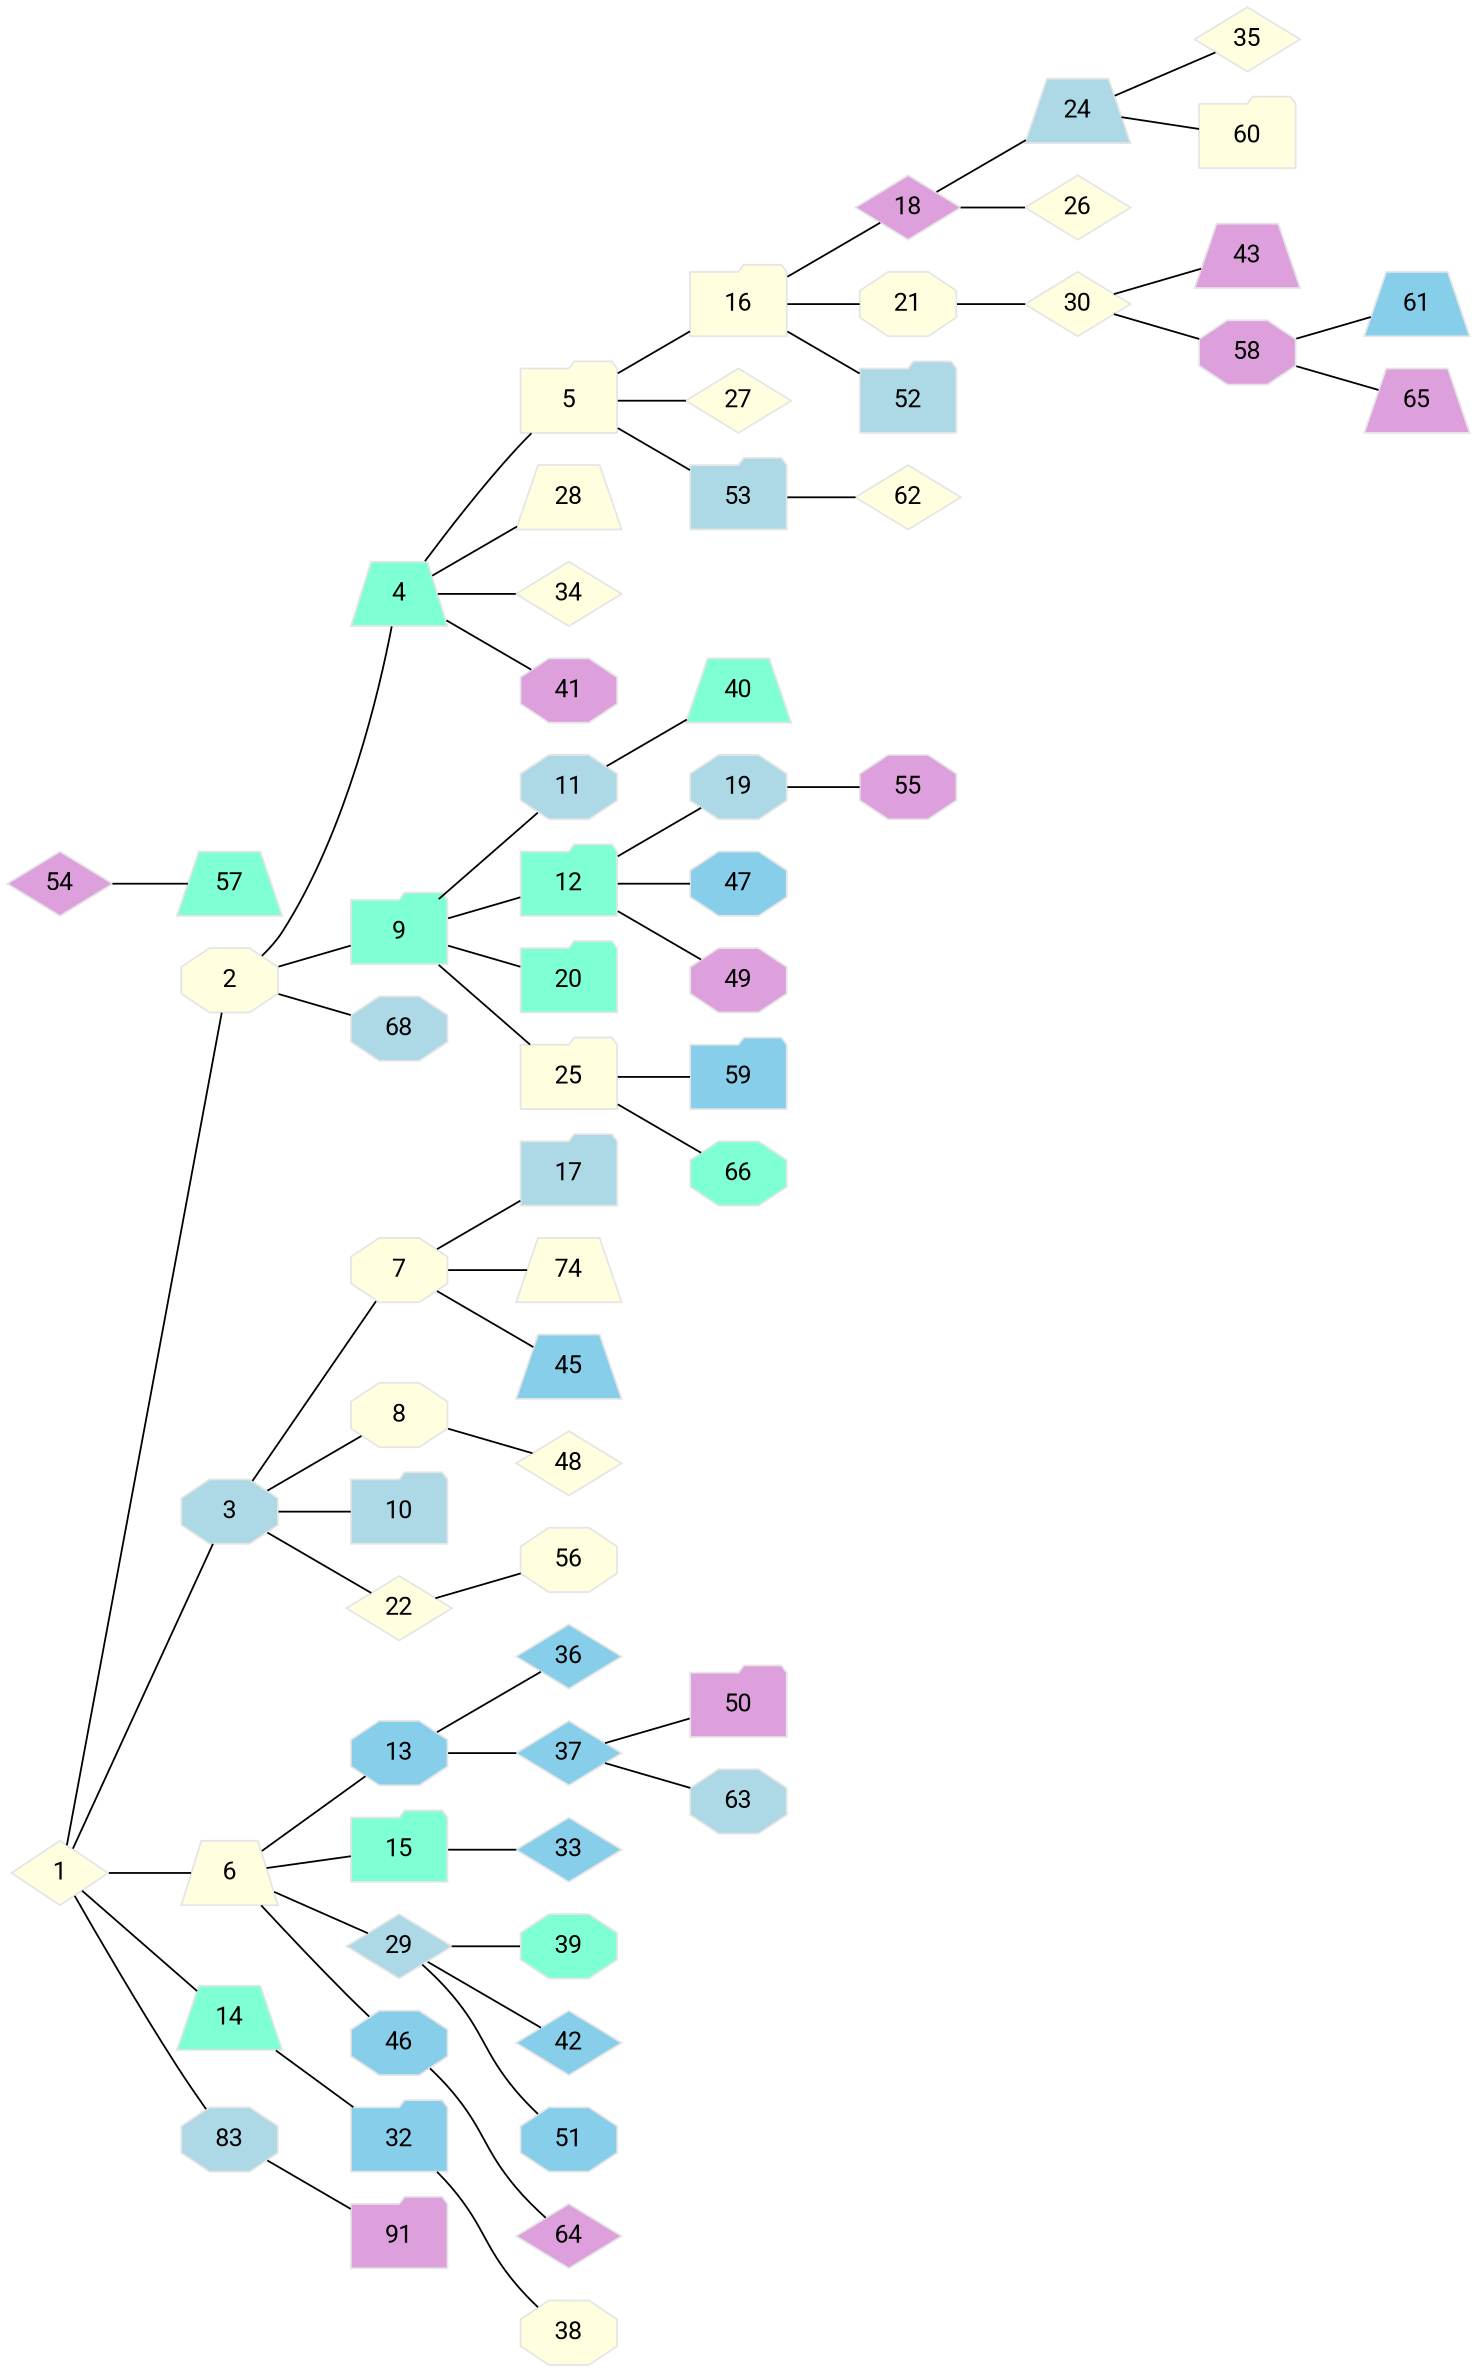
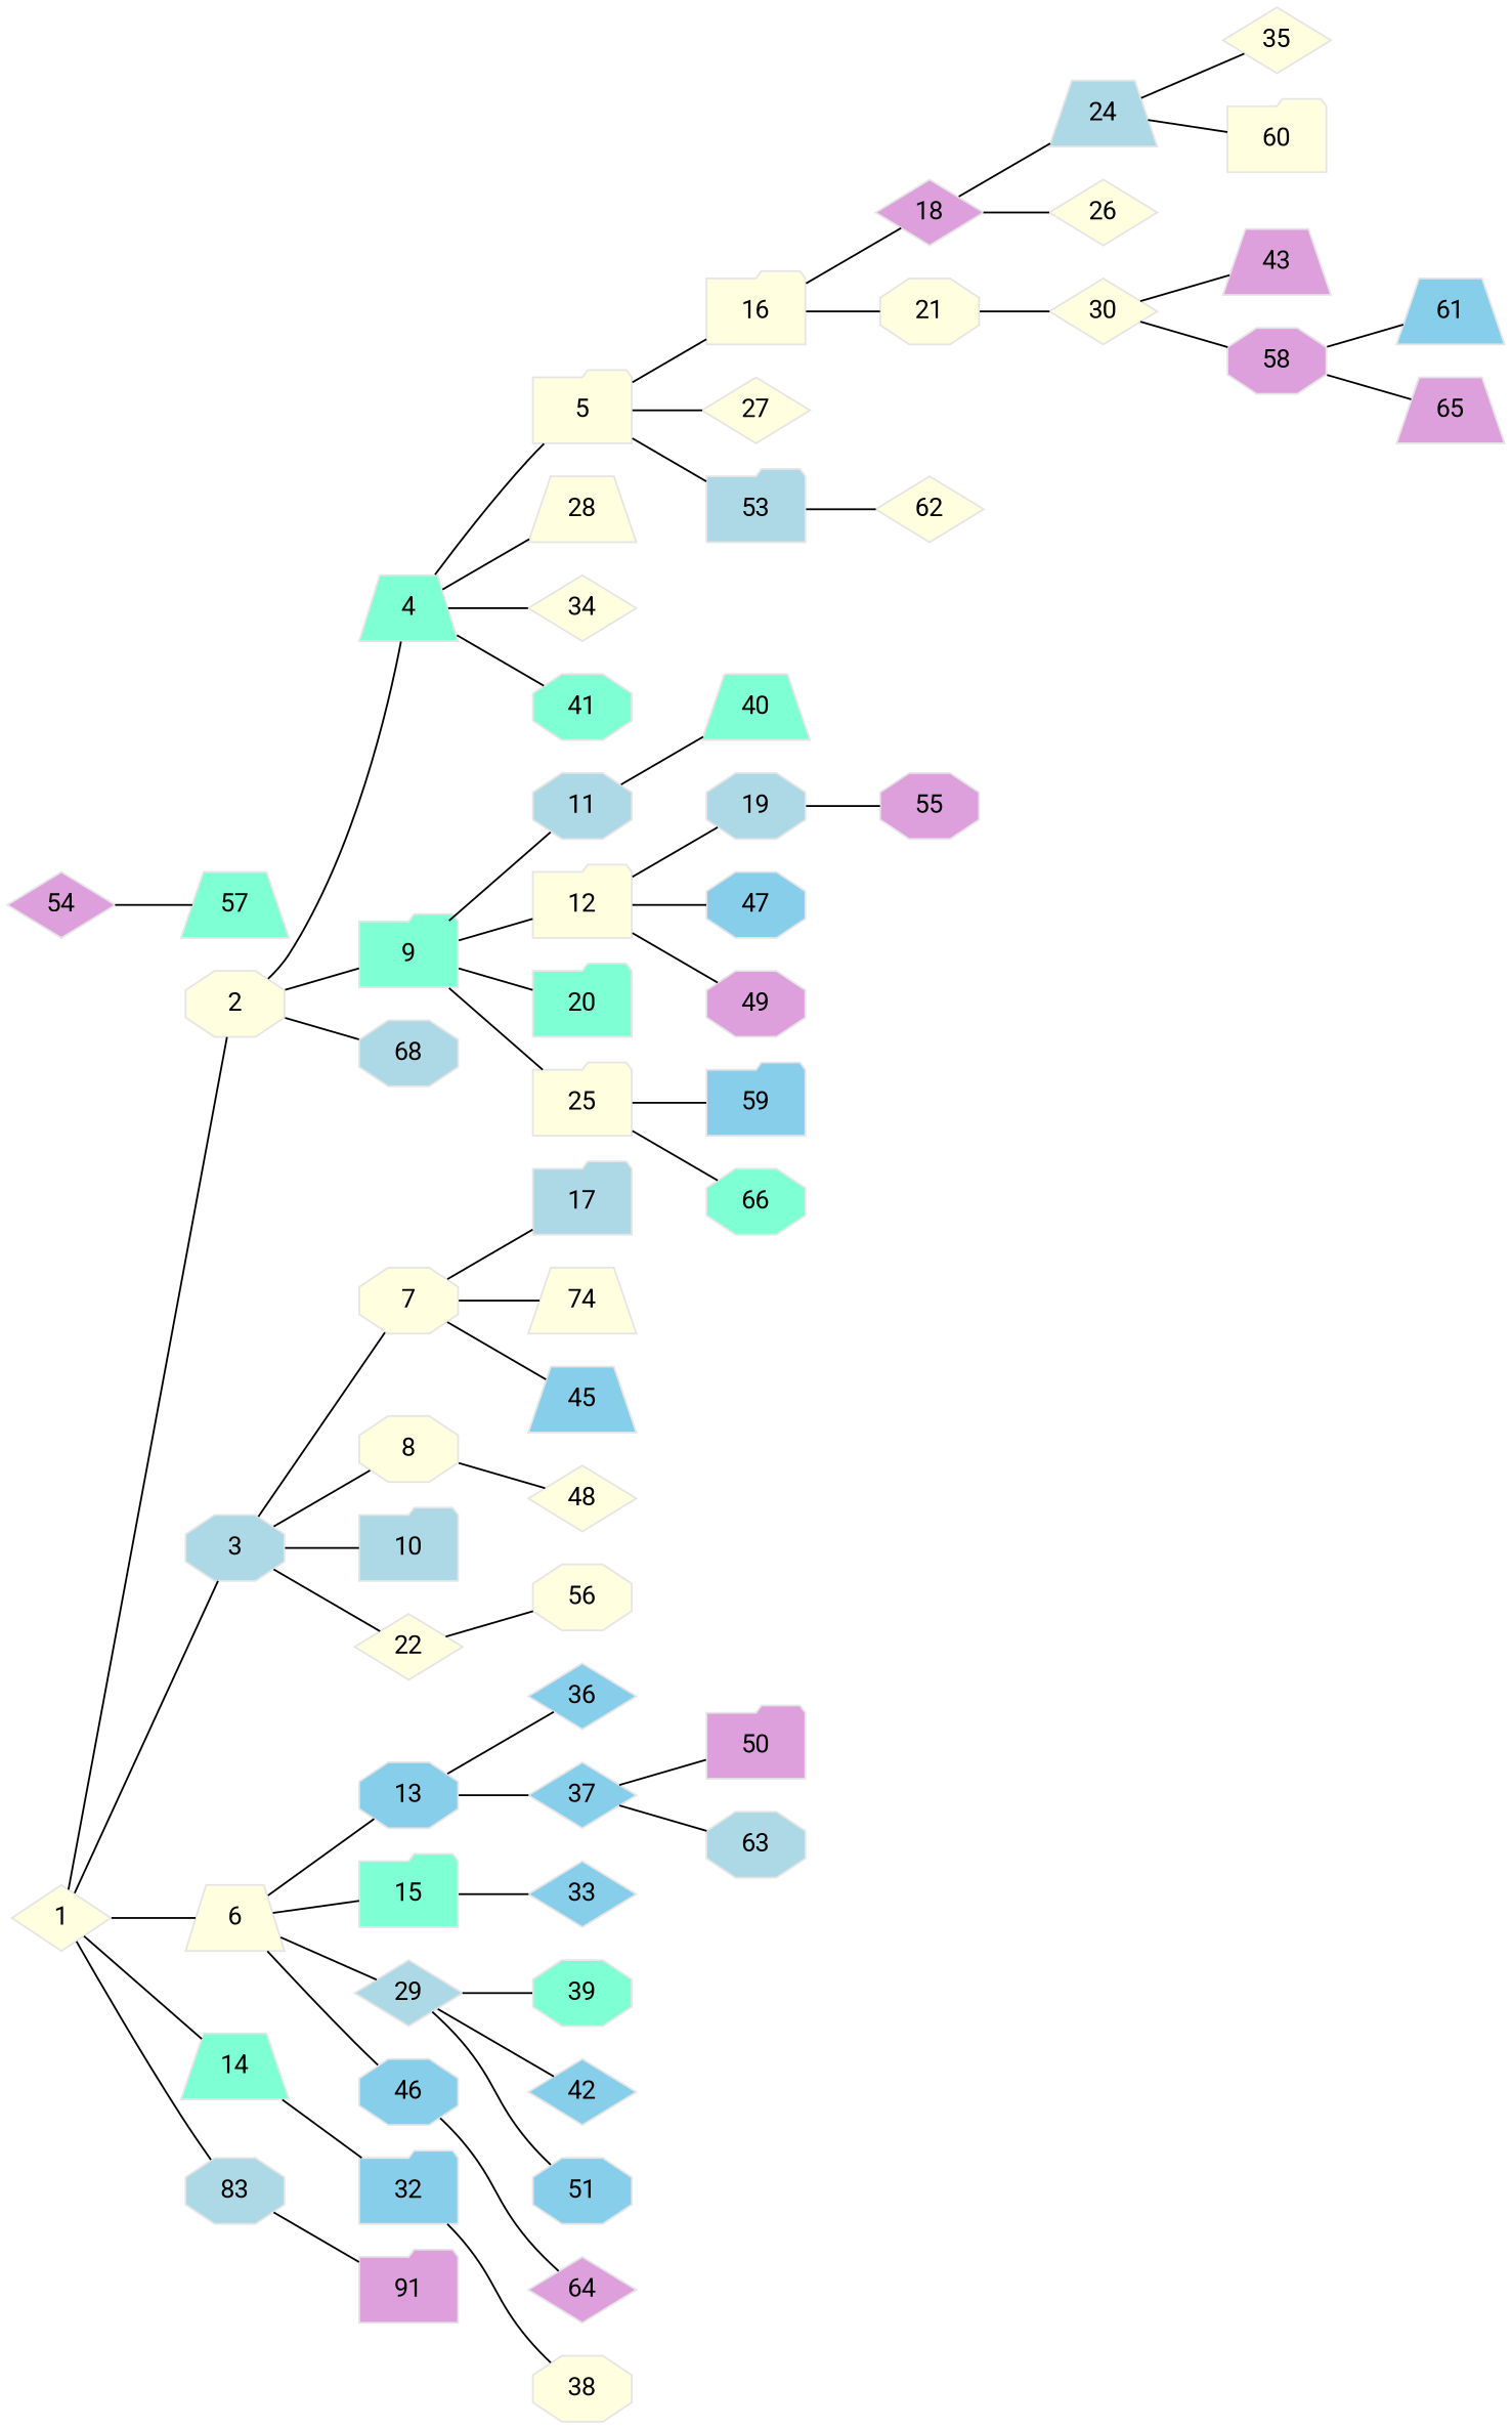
  graph {
    fontname=Roboto
    rankdir=LR
    node [color=gray90 fillcolor=lightyellow fontname=Roboto shape=octagon style=filled]
    edge [fontname=Roboto]
    1 [shape=diamond]
    2
    3 [fillcolor=lightblue]
    6 [shape=trapezium]
    14 [fillcolor=aquamarine shape=trapezium]
    n6 [fillcolor=lightblue label=83]
    4 [fillcolor=aquamarine shape=trapezium]
    9 [fillcolor=aquamarine shape=folder]
    68 [fillcolor=lightblue]
    7
    8
    10 [fillcolor=lightblue shape=folder]
    22 [shape=diamond]
    13 [fillcolor=skyblue]
    15 [fillcolor=aquamarine shape=folder]
    29 [fillcolor=lightblue shape=diamond]
    46 [fillcolor=skyblue]
    32 [fillcolor=skyblue shape=folder]
    n19 [fillcolor=plum label=91 shape=folder]
    5 [shape=folder]
    28 [shape=trapezium]
    34 [shape=diamond]
-   41 [fillcolor=plum]
+   41 [fillcolor=aquamarine]
    11 [fillcolor=lightblue]
-   12 [fillcolor=aquamarine shape=folder]
+   12 [shape=folder]
    20 [fillcolor=aquamarine shape=folder]
    25 [shape=folder]
    17 [fillcolor=lightblue shape=folder]
    n29 [label=74 shape=trapezium]
    45 [fillcolor=skyblue shape=trapezium]
    48 [shape=diamond]
    56
    16 [shape=folder]
    27 [shape=diamond]
    53 [fillcolor=lightblue shape=folder]
    18 [fillcolor=plum shape=diamond]
    21
-   52 [fillcolor=lightblue shape=folder]
    62 [shape=diamond]
    36 [fillcolor=skyblue shape=diamond]
    37 [fillcolor=skyblue shape=diamond]
    33 [fillcolor=skyblue shape=diamond]
    39 [fillcolor=aquamarine]
    42 [fillcolor=skyblue shape=diamond]
    51 [fillcolor=skyblue]
    64 [fillcolor=plum shape=diamond]
    40 [fillcolor=aquamarine shape=trapezium]
    19 [fillcolor=lightblue]
    47 [fillcolor=skyblue]
    49 [fillcolor=plum]
    59 [fillcolor=skyblue shape=folder]
    66 [fillcolor=aquamarine]
    55 [fillcolor=plum]
    50 [fillcolor=plum shape=folder]
    63 [fillcolor=lightblue]
    38
    24 [fillcolor=lightblue shape=trapezium]
    26 [shape=diamond]
    30 [shape=diamond]
    54 [fillcolor=plum shape=diamond]
    57 [fillcolor=aquamarine shape=trapezium]
    35 [shape=diamond]
    60 [shape=folder]
    43 [fillcolor=plum shape=trapezium]
    58 [fillcolor=plum]
    61 [fillcolor=skyblue shape=trapezium]
    65 [fillcolor=plum shape=trapezium]
    1 -- 2
    1 -- 3
    1 -- 6
    1 -- 14
    1 -- n6
    2 -- 4
    2 -- 9
    2 -- 68
    3 -- 7
    3 -- 8
    3 -- 10
    3 -- 22
    6 -- 13
    6 -- 15
    6 -- 29
    6 -- 46
    14 -- 32
    n6 -- n19
    4 -- 5
    4 -- 28
    4 -- 34
    4 -- 41
    9 -- 11
    9 -- 12
    9 -- 20
    9 -- 25
    7 -- 17
    7 -- n29
    7 -- 45
    8 -- 48
    22 -- 56
    13 -- 36
    13 -- 37
    15 -- 33
    29 -- 39
    29 -- 42
    29 -- 51
    46 -- 64
    32 -- 38
    5 -- 16
    5 -- 27
    5 -- 53
    11 -- 40
    12 -- 19
    12 -- 47
    12 -- 49
    25 -- 59
    25 -- 66
    16 -- 18
    16 -- 21
-   16 -- 52
    53 -- 62
    18 -- 24
    18 -- 26
    21 -- 30
    37 -- 50
    37 -- 63
    19 -- 55
    24 -- 35
    24 -- 60
    30 -- 43
    30 -- 58
    54 -- 57
    58 -- 61
    58 -- 65
  }
